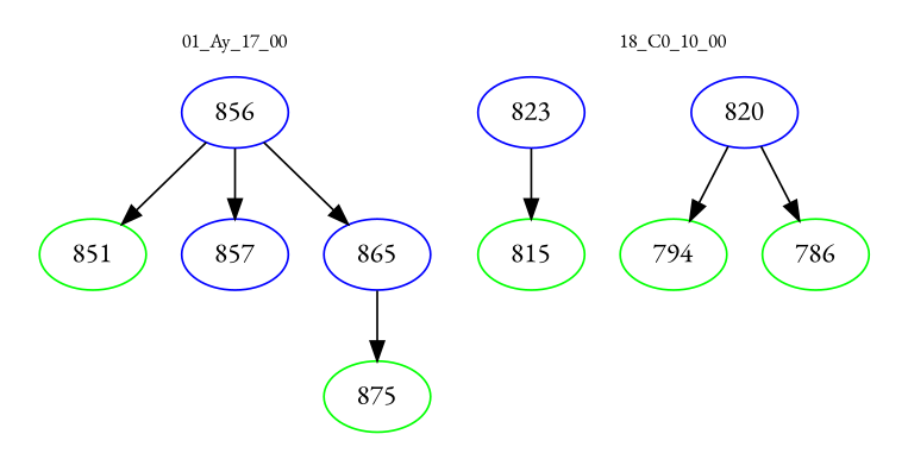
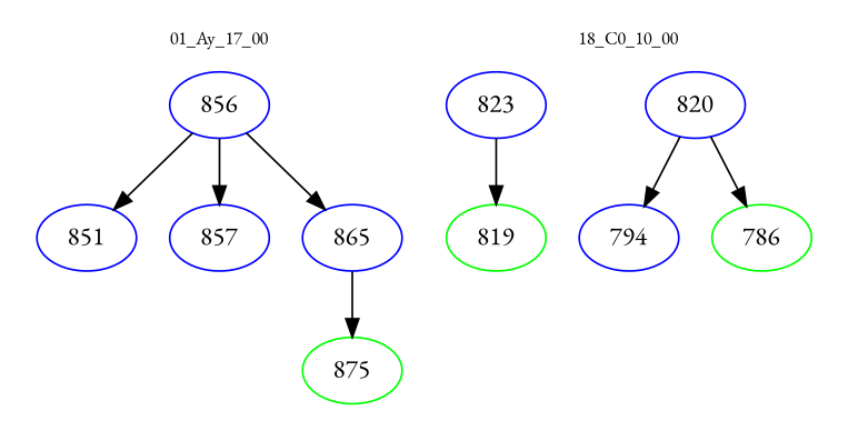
  digraph {
    fontname="EB Garamond"
    node [color=blue fontname="EB Garamond"]
    edge [color=black fontname="EB Garamond"]
    n1 [label=856]
-   n2 [color=green label=851]
+   n2 [label=851]
    n3 [label=857]
    n4 [label=865]
    n5 [color=green label=875]
    n6 [label=820]
-   n7 [color=green label=794]
+   n7 [label=794]
    n8 [label=823]
    n9 [color=green label=786]
-   n10 [color=green label=815]
+   n10 [color=green label=819]
    subgraph cluster_1 {
      color=white
      fontsize=10
      label="01_Ay_17_00"
      n1
      n2
      n3
      n4
      n5
    }
    subgraph cluster_2 {
      color=white
      fontsize=10
      label="18_C0_10_00"
      n6
      n7
      n8
      n9
      n10
    }
    n1 -> n2
    n1 -> n3
    n1 -> n4
    n4 -> n5
    n6 -> n7
    n6 -> n9
    n8 -> n10
  }
